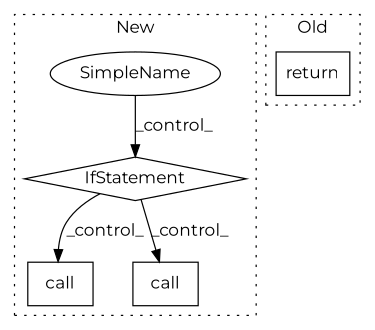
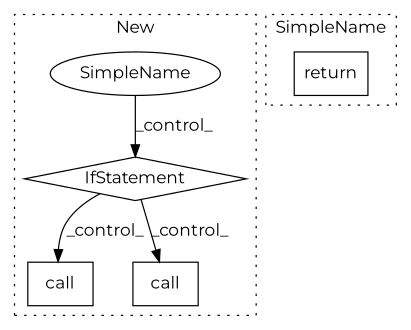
  digraph {
    fontname=Montserrat
    node [a=32 fontname=Montserrat l="5,1" shape=box]
    edge [fontname=Montserrat]
    n1 [label=call s="7872,7982"]
    n2 [a=25 l="4,2" label=IfStatement s="3244,3309" shape=diamond]
    n3 [a=42 label=SimpleName shape=ellipse l=""]
    n4 [label=call s="7752,7852"]
    n5 [a=41 l=7 label=return s=7309]
    subgraph cluster_1 {
      label=New
      style=dotted
      n1
      n2
      n3
      n4
    }
    subgraph cluster_2 {
-     label=Old
+     label=SimpleName
      style=dotted
      n5
    }
    n2 -> n1 [label=_control_]
    n2 -> n4 [label=_control_]
    n3 -> n2 [label=_control_]
  }
